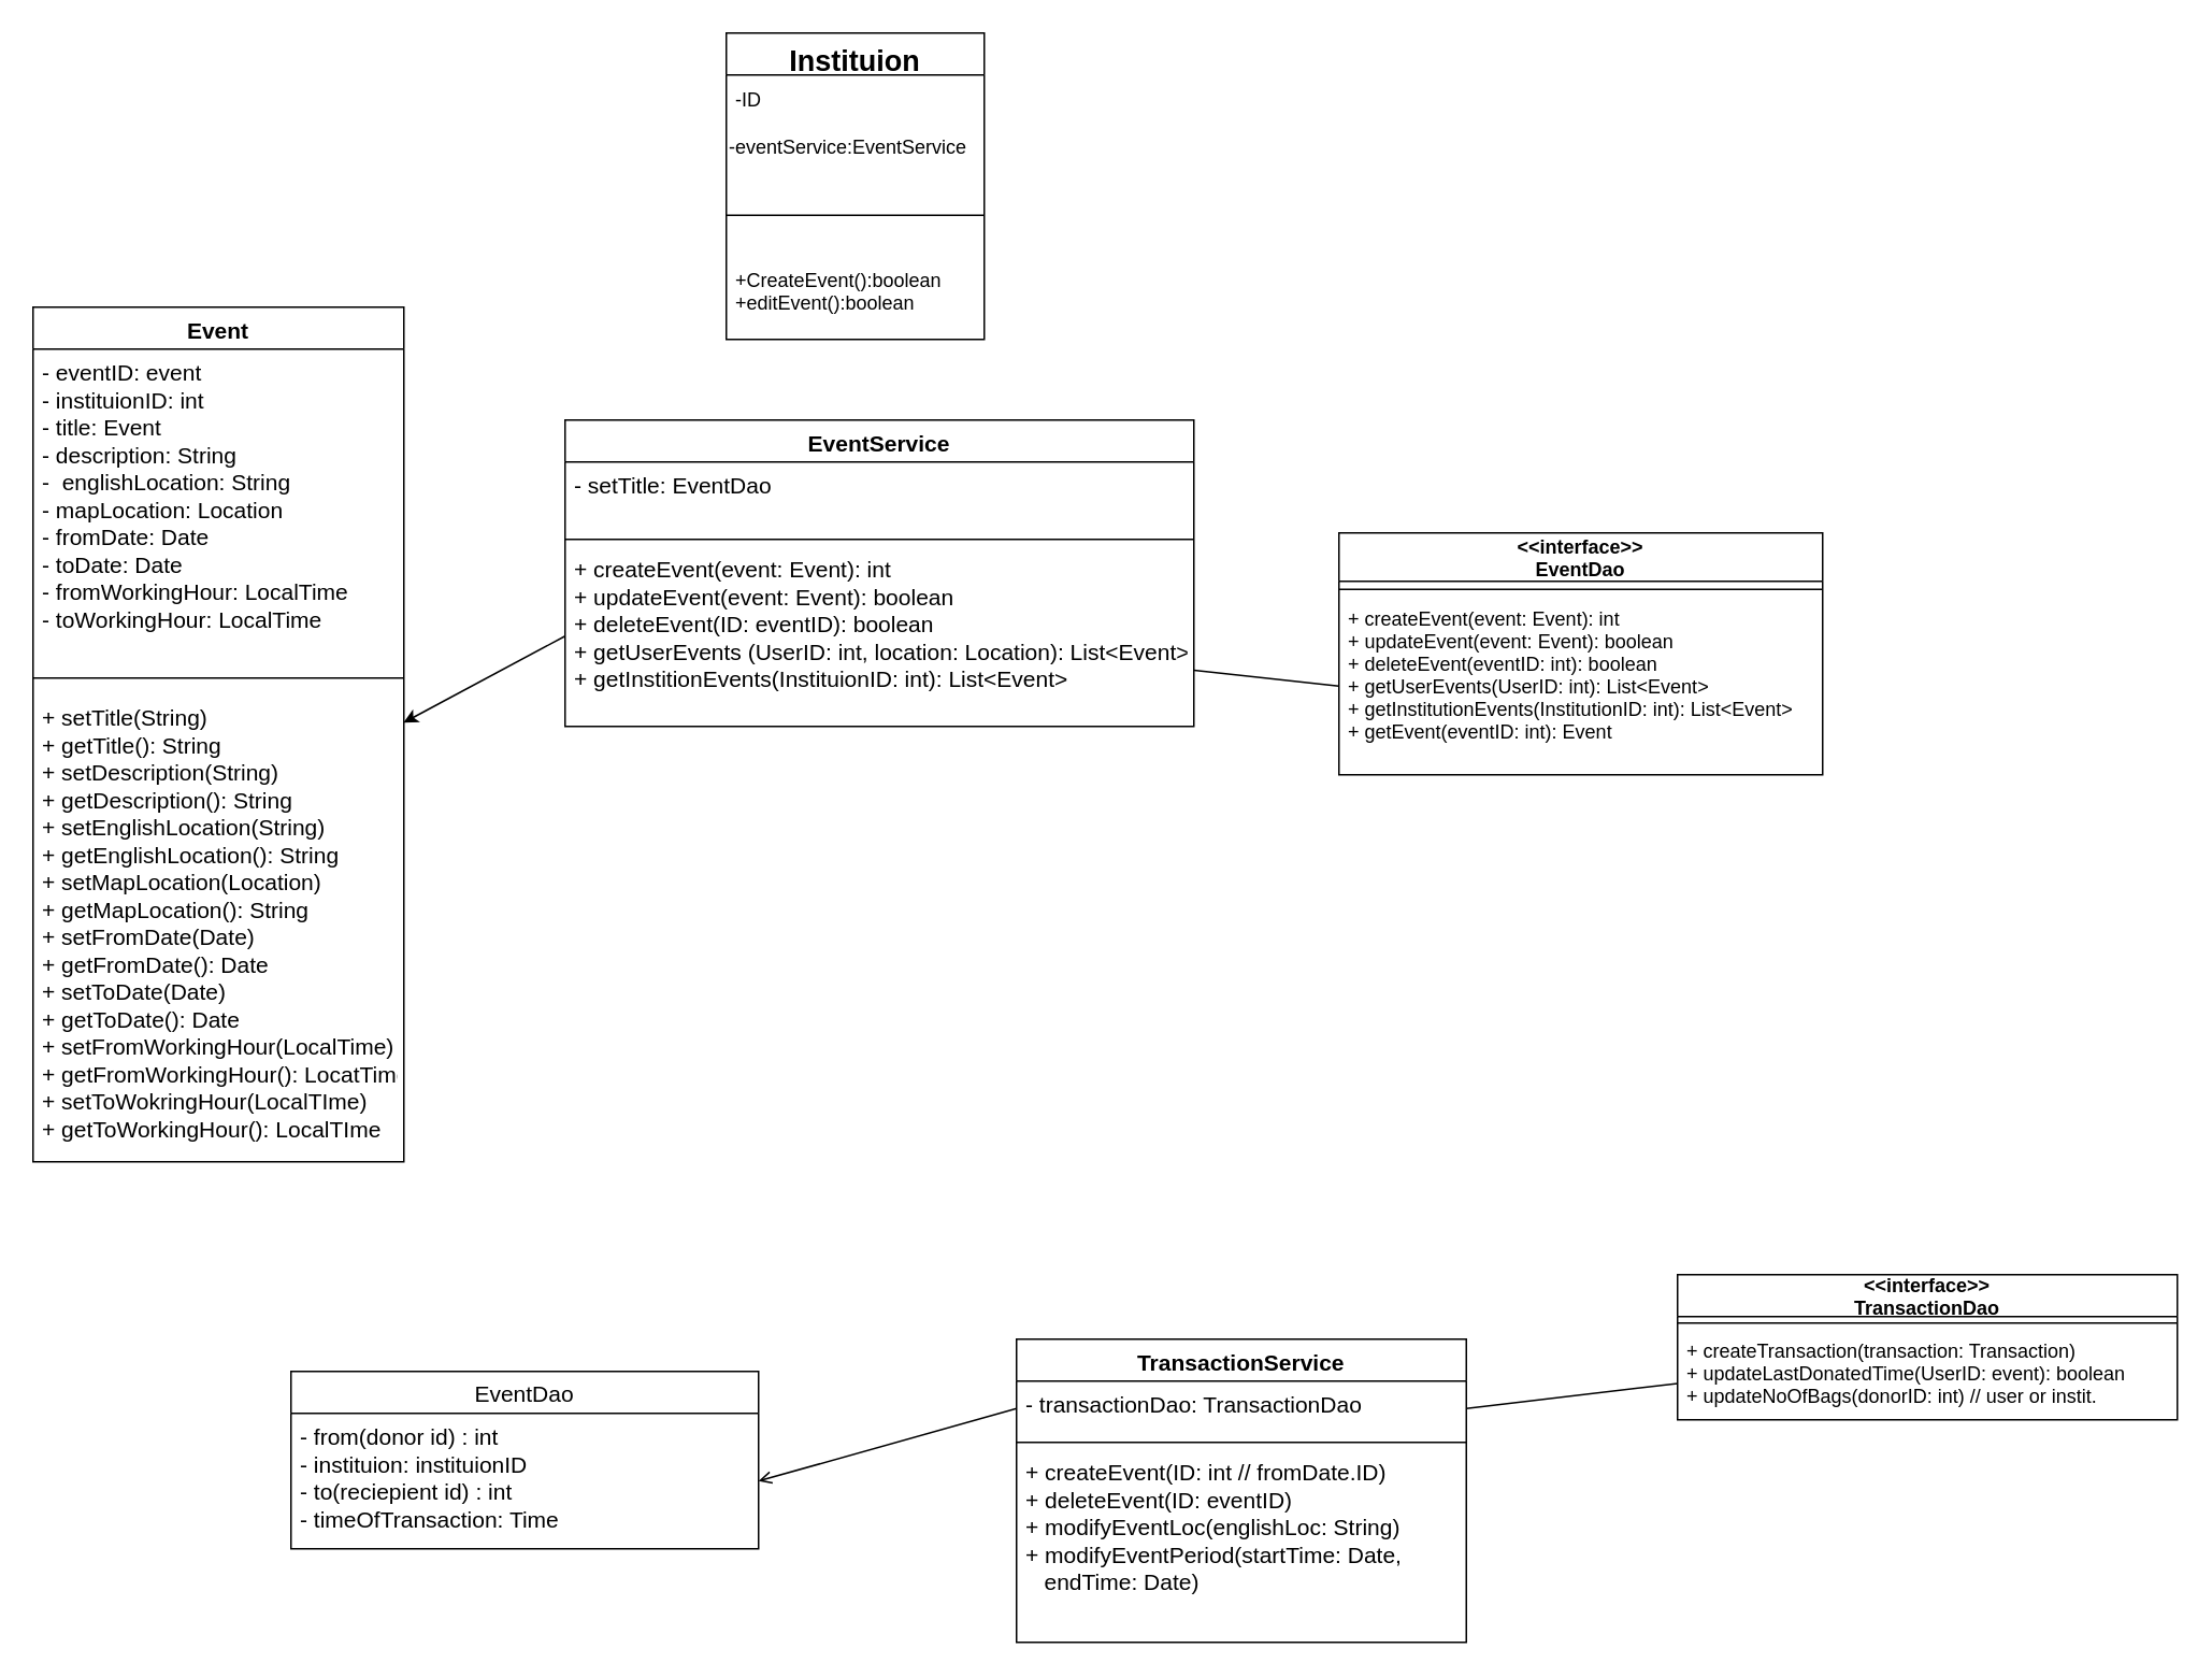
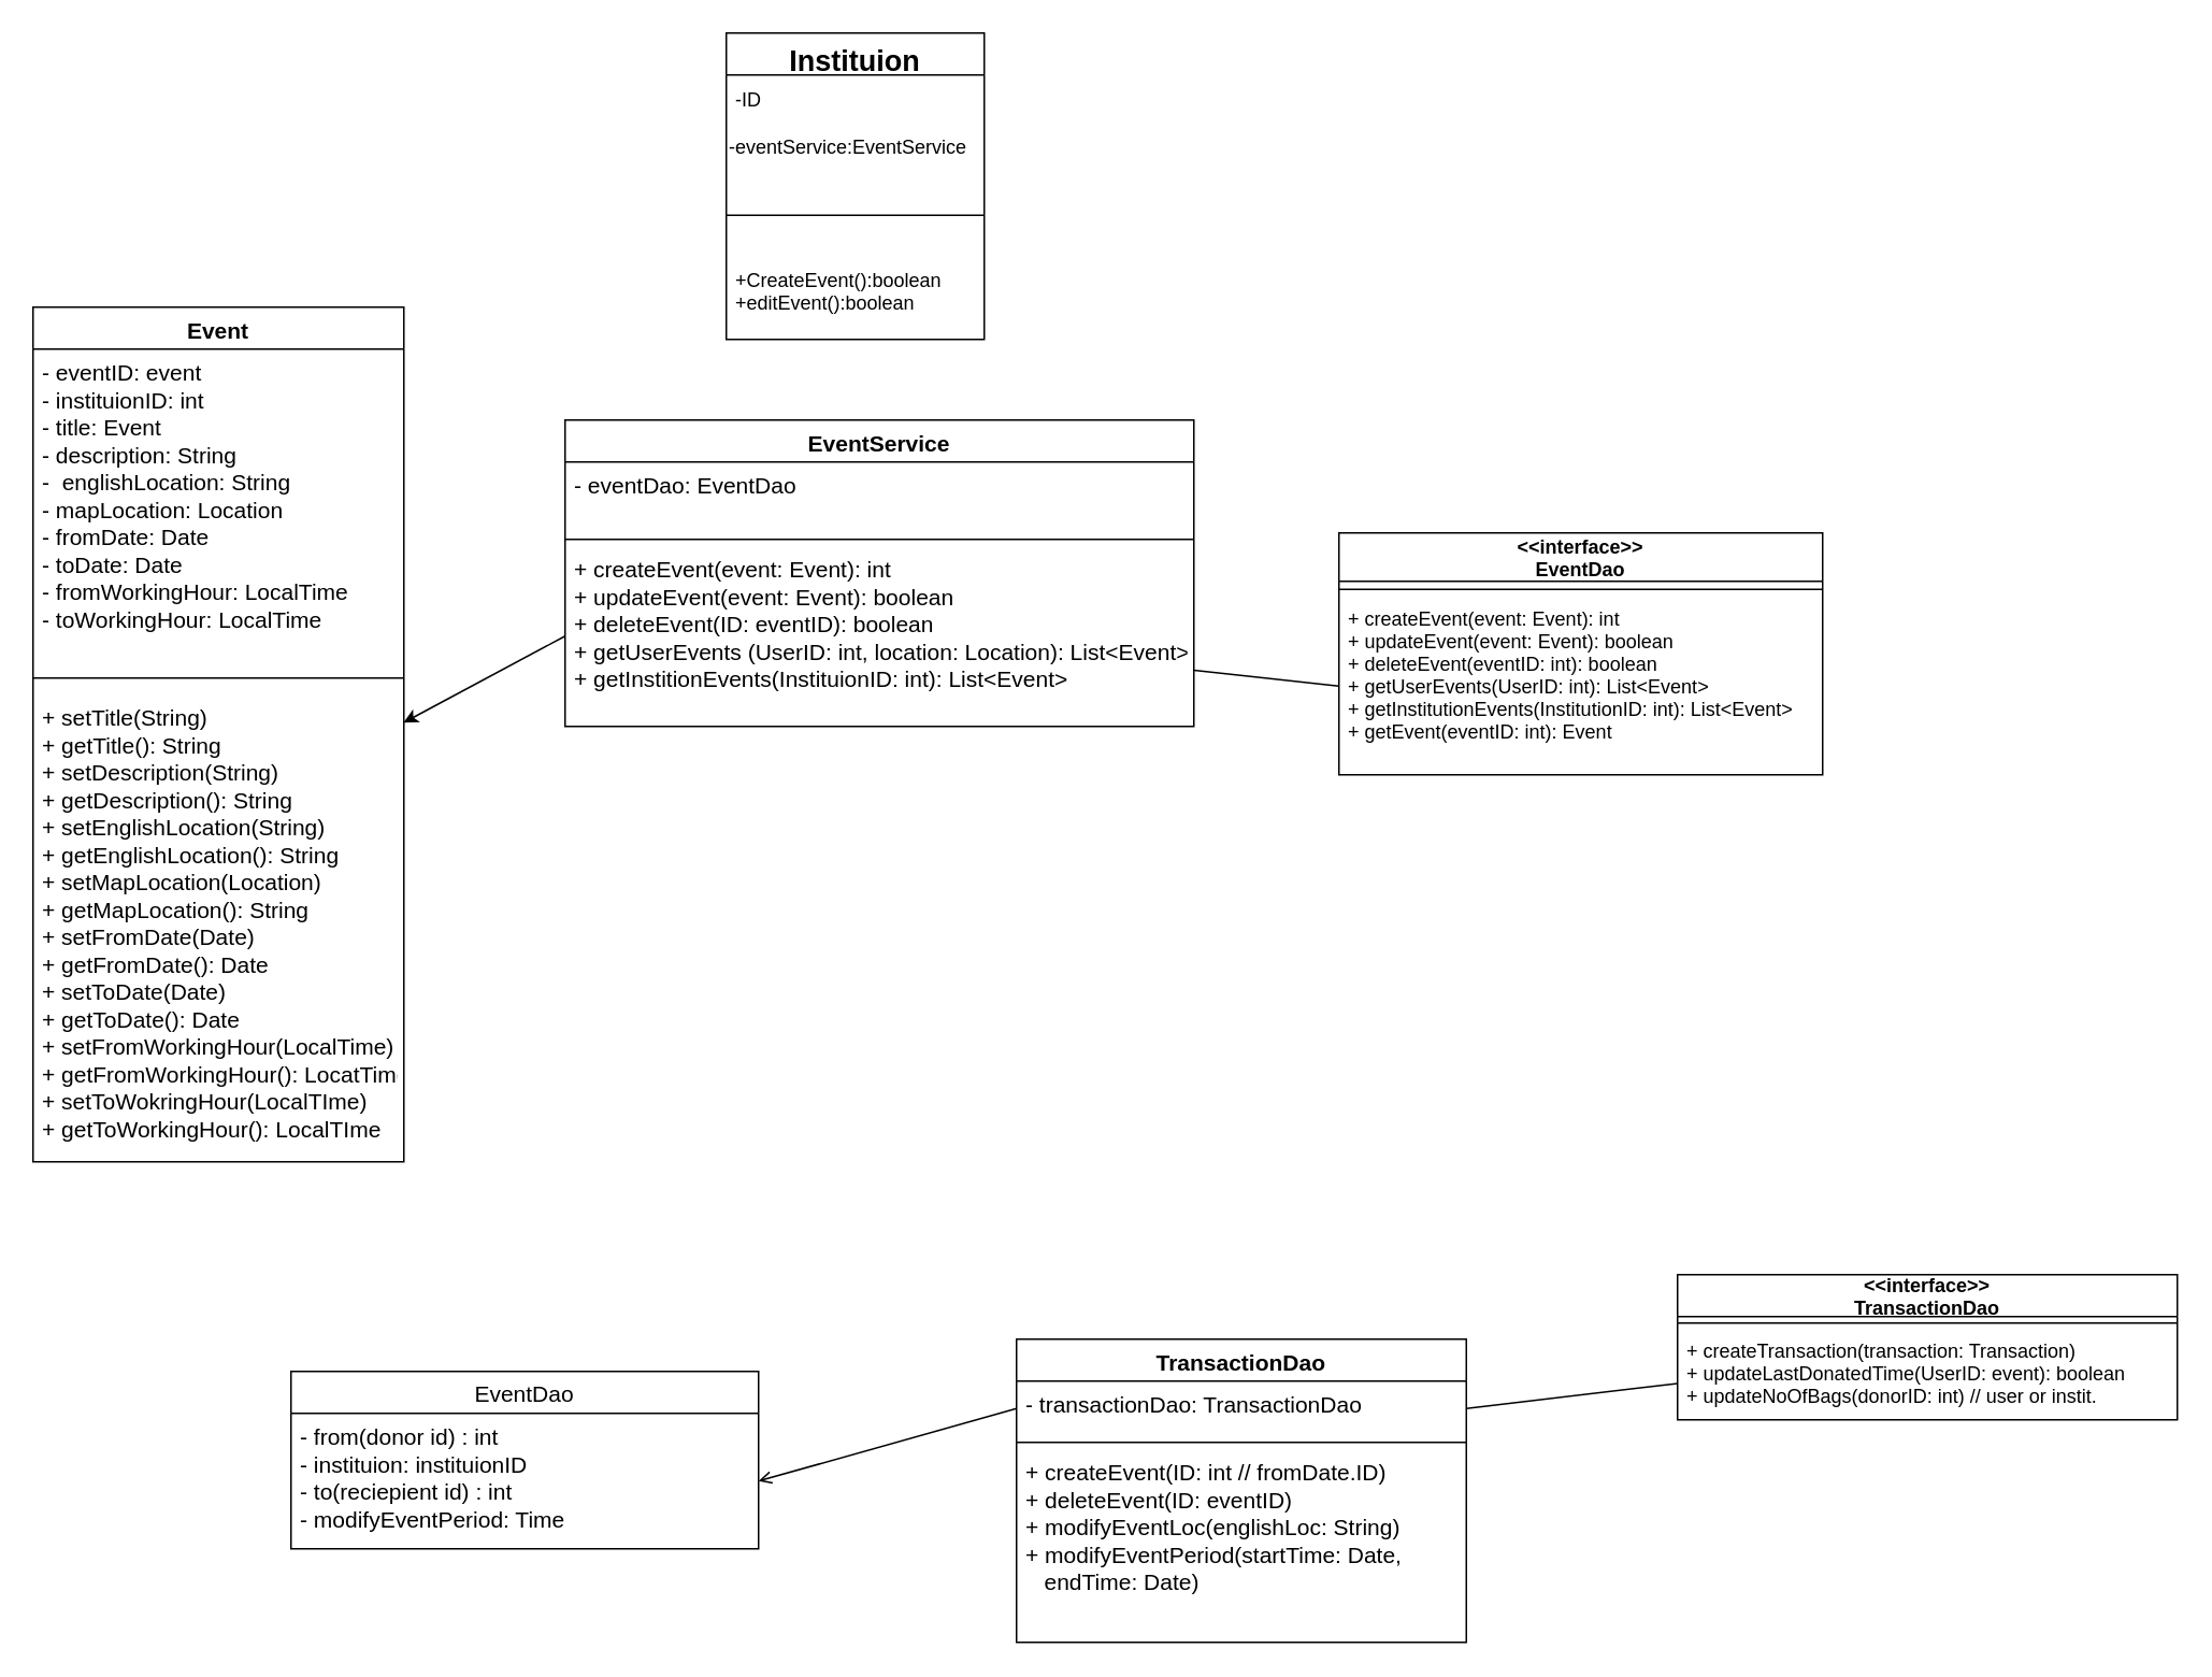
  <mxCell id="0" />
  <mxCell id="1" parent="0" />
  <mxCell id="2" value="Event" style="swimlane;fontStyle=1;align=center;verticalAlign=top;childLayout=stackLayout;horizontal=1;startSize=26;horizontalStack=0;resizeParent=1;resizeParentMax=0;resizeLast=0;collapsible=1;marginBottom=0;fontSize=14;" parent="1" vertex="1"><mxGeometry x="20" y="190" width="230" height="530" as="geometry" /></mxCell>
  <mxCell id="3" value="- eventID: event&#10;- instituionID: int&#10;- title: Event&#10;- description: String&#10;-  englishLocation: String&#10;- mapLocation: Location&#10;- fromDate: Date&#10;- toDate: Date&#10;- fromWorkingHour: LocalTime&#10;- toWorkingHour: LocalTime&#10;" style="text;strokeColor=none;fillColor=none;align=left;verticalAlign=top;spacingLeft=4;spacingRight=4;overflow=hidden;rotatable=0;points=[[0,0.5],[1,0.5]];portConstraint=eastwest;fontSize=14;" parent="2" vertex="1"><mxGeometry y="26" width="230" height="194" as="geometry" /></mxCell>
  <mxCell id="4" value="" style="line;strokeWidth=1;fillColor=none;align=left;verticalAlign=middle;spacingTop=-1;spacingLeft=3;spacingRight=3;rotatable=0;labelPosition=right;points=[];portConstraint=eastwest;" parent="2" vertex="1"><mxGeometry y="220" width="230" height="20" as="geometry" /></mxCell>
  <mxCell id="5" value="+ setTitle(String)&#10;+ getTitle(): String&#10;+ setDescription(String)&#10;+ getDescription(): String&#10;+ setEnglishLocation(String)&#10;+ getEnglishLocation(): String&#10;+ setMapLocation(Location)&#10;+ getMapLocation(): String&#10;+ setFromDate(Date)&#10;+ getFromDate(): Date&#10;+ setToDate(Date)&#10;+ getToDate(): Date&#10;+ setFromWorkingHour(LocalTime)&#10;+ getFromWorkingHour(): LocatTime&#10;+ setToWokringHour(LocalTIme)&#10;+ getToWorkingHour(): LocalTIme&#10;" style="text;strokeColor=none;fillColor=none;align=left;verticalAlign=top;spacingLeft=4;spacingRight=4;overflow=hidden;rotatable=0;points=[[0,0.5],[1,0.5]];portConstraint=eastwest;fontSize=14;" vertex="1" parent="2"><mxGeometry y="240" width="230" height="290" as="geometry" /></mxCell>
  <mxCell id="6" value="EventService" style="swimlane;fontStyle=1;align=center;verticalAlign=top;childLayout=stackLayout;horizontal=1;startSize=26;horizontalStack=0;resizeParent=1;resizeParentMax=0;resizeLast=0;collapsible=1;marginBottom=0;fontSize=14;" parent="1" vertex="1"><mxGeometry x="350" y="260" width="390" height="190" as="geometry" /></mxCell>
- <mxCell id="7" value="- setTitle: EventDao" style="text;strokeColor=none;fillColor=none;align=left;verticalAlign=top;spacingLeft=4;spacingRight=4;overflow=hidden;rotatable=0;points=[[0,0.5],[1,0.5]];portConstraint=eastwest;fontSize=14;" parent="6" vertex="1"><mxGeometry y="26" width="390" height="44" as="geometry" /></mxCell>
+ <mxCell id="7" value="- eventDao: EventDao" style="text;strokeColor=none;fillColor=none;align=left;verticalAlign=top;spacingLeft=4;spacingRight=4;overflow=hidden;rotatable=0;points=[[0,0.5],[1,0.5]];portConstraint=eastwest;fontSize=14;" parent="6" vertex="1"><mxGeometry y="26" width="390" height="44" as="geometry" /></mxCell>
  <mxCell id="8" value="" style="line;strokeWidth=1;fillColor=none;align=left;verticalAlign=middle;spacingTop=-1;spacingLeft=3;spacingRight=3;rotatable=0;labelPosition=right;points=[];portConstraint=eastwest;fontSize=14;" parent="6" vertex="1"><mxGeometry y="70" width="390" height="8" as="geometry" /></mxCell>
  <mxCell id="9" value="+ createEvent(event: Event): int&#10;+ updateEvent(event: Event): boolean&#10;+ deleteEvent(ID: eventID): boolean&#10;+ getUserEvents (UserID: int, location: Location): List&lt;Event&gt;&#10;+ getInstitionEvents(InstituionID: int): List&lt;Event&gt;" style="text;strokeColor=none;fillColor=none;align=left;verticalAlign=top;spacingLeft=4;spacingRight=4;overflow=hidden;rotatable=0;points=[[0,0.5],[1,0.5]];portConstraint=eastwest;fontSize=14;" parent="6" vertex="1"><mxGeometry y="78" width="390" height="112" as="geometry" /></mxCell>
  <mxCell id="10" value="&lt;&lt;interface&gt;&gt;&#10;EventDao" style="swimlane;fontStyle=1;align=center;verticalAlign=middle;childLayout=stackLayout;horizontal=1;startSize=30;horizontalStack=0;resizeParent=1;resizeParentMax=0;resizeLast=0;collapsible=1;marginBottom=0;" parent="1" vertex="1"><mxGeometry x="830" y="330" width="300" height="150" as="geometry" /></mxCell>
  <mxCell id="11" value="" style="line;strokeWidth=1;fillColor=none;align=left;verticalAlign=middle;spacingTop=-1;spacingLeft=3;spacingRight=3;rotatable=0;labelPosition=right;points=[];portConstraint=eastwest;" parent="10" vertex="1"><mxGeometry y="30" width="300" height="10" as="geometry" /></mxCell>
  <mxCell id="12" value="+ createEvent(event: Event): int&#10;+ updateEvent(event: Event): boolean&#10;+ deleteEvent(eventID: int): boolean&#10;+ getUserEvents(UserID: int): List&lt;Event&gt;&#10;+ getInstitutionEvents(InstitutionID: int): List&lt;Event&gt;&#10;+ getEvent(eventID: int): Event&#10;" style="text;strokeColor=none;fillColor=none;align=left;verticalAlign=top;spacingLeft=4;spacingRight=4;overflow=hidden;rotatable=0;points=[[0,0.5],[1,0.5]];portConstraint=eastwest;" parent="10" vertex="1"><mxGeometry y="40" width="300" height="110" as="geometry" /></mxCell>
  <mxCell id="13" value="Instituion" style="swimlane;fontStyle=1;align=center;verticalAlign=top;childLayout=stackLayout;horizontal=1;startSize=26;horizontalStack=0;resizeParent=1;resizeParentMax=0;resizeLast=0;collapsible=1;marginBottom=0;fontSize=18;" parent="1" vertex="1"><mxGeometry x="450" y="20" width="160" height="190" as="geometry" /></mxCell>
  <mxCell id="14" value="-ID" style="text;strokeColor=none;fillColor=none;align=left;verticalAlign=middle;spacingLeft=4;spacingRight=4;overflow=hidden;points=[[0,0.5],[1,0.5]];portConstraint=eastwest;rotatable=0;" parent="13" vertex="1"><mxGeometry y="26" width="160" height="30" as="geometry" /></mxCell>
  <mxCell id="15" value="-eventService:EventService" style="text;html=1;strokeColor=none;fillColor=none;align=left;verticalAlign=middle;whiteSpace=wrap;rounded=0;" parent="13" vertex="1"><mxGeometry y="56" width="160" height="30" as="geometry" /></mxCell>
  <mxCell id="16" value="" style="line;strokeWidth=1;fillColor=none;align=left;verticalAlign=middle;spacingTop=-1;spacingLeft=3;spacingRight=3;rotatable=0;labelPosition=right;points=[];portConstraint=eastwest;fontSize=18;" parent="13" vertex="1"><mxGeometry y="86" width="160" height="54" as="geometry" /></mxCell>
  <mxCell id="17" value="+CreateEvent():boolean&#10;+editEvent():boolean" style="text;strokeColor=none;fillColor=none;align=left;verticalAlign=top;spacingLeft=4;spacingRight=4;overflow=hidden;rotatable=0;points=[[0,0.5],[1,0.5]];portConstraint=eastwest;fontSize=12;" parent="13" vertex="1"><mxGeometry y="140" width="160" height="50" as="geometry" /></mxCell>
  <mxCell id="18" value="&lt;&lt;interface&gt;&gt;&#10;TransactionDao" style="swimlane;fontStyle=1;align=center;verticalAlign=middle;childLayout=stackLayout;horizontal=1;startSize=26;horizontalStack=0;resizeParent=1;resizeParentMax=0;resizeLast=0;collapsible=1;marginBottom=0;" parent="1" vertex="1"><mxGeometry x="1040" y="790" width="310" height="90" as="geometry" /></mxCell>
  <mxCell id="19" value="" style="line;strokeWidth=1;fillColor=none;align=left;verticalAlign=middle;spacingTop=-1;spacingLeft=3;spacingRight=3;rotatable=0;labelPosition=right;points=[];portConstraint=eastwest;" parent="18" vertex="1"><mxGeometry y="26" width="310" height="8" as="geometry" /></mxCell>
  <mxCell id="20" value="+ createTransaction(transaction: Transaction)&#10;+ updateLastDonatedTime(UserID: event): boolean&#10;+ updateNoOfBags(donorID: int) // user or instit." style="text;strokeColor=none;fillColor=none;align=left;verticalAlign=top;spacingLeft=4;spacingRight=4;overflow=hidden;rotatable=0;points=[[0,0.5],[1,0.5]];portConstraint=eastwest;" parent="18" vertex="1"><mxGeometry y="34" width="310" height="56" as="geometry" /></mxCell>
  <mxCell id="21" style="edgeStyle=none;html=1;exitX=0;exitY=0.5;exitDx=0;exitDy=0;entryX=0.999;entryY=0.061;entryDx=0;entryDy=0;entryPerimeter=0;fontSize=18;" edge="1" parent="1" source="9" target="5"><mxGeometry relative="1" as="geometry" /></mxCell>
  <mxCell id="22" style="edgeStyle=none;html=1;exitX=0;exitY=0.5;exitDx=0;exitDy=0;fontSize=14;endArrow=none;endFill=0;" parent="1" source="12" target="9" edge="1"><mxGeometry relative="1" as="geometry" /></mxCell>
  <mxCell id="23" value="EventDao" style="swimlane;fontStyle=0;childLayout=stackLayout;horizontal=1;startSize=26;fillColor=none;horizontalStack=0;resizeParent=1;resizeParentMax=0;resizeLast=0;collapsible=1;marginBottom=0;fontSize=14;" parent="1" vertex="1"><mxGeometry x="180" y="850" width="290" height="110" as="geometry" /></mxCell>
- <mxCell id="24" value="- from(donor id) : int &#10;- instituion: instituionID&#10;- to(reciepient id) : int&#10;- timeOfTransaction: Time&#10;" style="text;strokeColor=none;fillColor=none;align=left;verticalAlign=top;spacingLeft=4;spacingRight=4;overflow=hidden;rotatable=0;points=[[0,0.5],[1,0.5]];portConstraint=eastwest;fontSize=14;" parent="23" vertex="1"><mxGeometry y="26" width="290" height="84" as="geometry" /></mxCell>
- <mxCell id="25" value="TransactionService" style="swimlane;fontStyle=1;align=center;verticalAlign=top;childLayout=stackLayout;horizontal=1;startSize=26;horizontalStack=0;resizeParent=1;resizeParentMax=0;resizeLast=0;collapsible=1;marginBottom=0;fontSize=14;" parent="1" vertex="1"><mxGeometry x="630" y="830" width="279" height="188" as="geometry" /></mxCell>
+ <mxCell id="24" value="- from(donor id) : int &#10;- instituion: instituionID&#10;- to(reciepient id) : int&#10;- modifyEventPeriod: Time&#10;" style="text;strokeColor=none;fillColor=none;align=left;verticalAlign=top;spacingLeft=4;spacingRight=4;overflow=hidden;rotatable=0;points=[[0,0.5],[1,0.5]];portConstraint=eastwest;fontSize=14;" parent="23" vertex="1"><mxGeometry y="26" width="290" height="84" as="geometry" /></mxCell>
+ <mxCell id="25" value="TransactionDao" style="swimlane;fontStyle=1;align=center;verticalAlign=top;childLayout=stackLayout;horizontal=1;startSize=26;horizontalStack=0;resizeParent=1;resizeParentMax=0;resizeLast=0;collapsible=1;marginBottom=0;fontSize=14;" parent="1" vertex="1"><mxGeometry x="630" y="830" width="279" height="188" as="geometry" /></mxCell>
  <mxCell id="26" value="- transactionDao: TransactionDao&#10;" style="text;strokeColor=none;fillColor=none;align=left;verticalAlign=top;spacingLeft=4;spacingRight=4;overflow=hidden;rotatable=0;points=[[0,0.5],[1,0.5]];portConstraint=eastwest;fontSize=14;" parent="25" vertex="1"><mxGeometry y="26" width="279" height="34" as="geometry" /></mxCell>
  <mxCell id="27" value="" style="line;strokeWidth=1;fillColor=none;align=left;verticalAlign=middle;spacingTop=-1;spacingLeft=3;spacingRight=3;rotatable=0;labelPosition=right;points=[];portConstraint=eastwest;fontSize=14;" parent="25" vertex="1"><mxGeometry y="60" width="279" height="8" as="geometry" /></mxCell>
  <mxCell id="28" value="+ createEvent(ID: int // fromDate.ID)&#10;+ deleteEvent(ID: eventID)&#10;+ modifyEventLoc(englishLoc: String)&#10;+ modifyEventPeriod(startTime: Date, &#10;   endTime: Date)&#10;" style="text;strokeColor=none;fillColor=none;align=left;verticalAlign=top;spacingLeft=4;spacingRight=4;overflow=hidden;rotatable=0;points=[[0,0.5],[1,0.5]];portConstraint=eastwest;fontSize=14;" parent="25" vertex="1"><mxGeometry y="68" width="279" height="120" as="geometry" /></mxCell>
  <mxCell id="29" style="edgeStyle=none;html=1;exitX=0;exitY=0.5;exitDx=0;exitDy=0;entryX=1;entryY=0.5;entryDx=0;entryDy=0;fontSize=14;endArrow=open;endFill=1;" edge="1" parent="1" source="26" target="24"><mxGeometry relative="1" as="geometry" /></mxCell>
  <mxCell id="30" style="edgeStyle=none;html=1;exitX=1;exitY=0.5;exitDx=0;exitDy=0;entryX=0;entryY=0.75;entryDx=0;entryDy=0;fontSize=14;endArrow=none;endFill=0;" parent="1" source="26" target="18" edge="1"><mxGeometry relative="1" as="geometry" /></mxCell>
